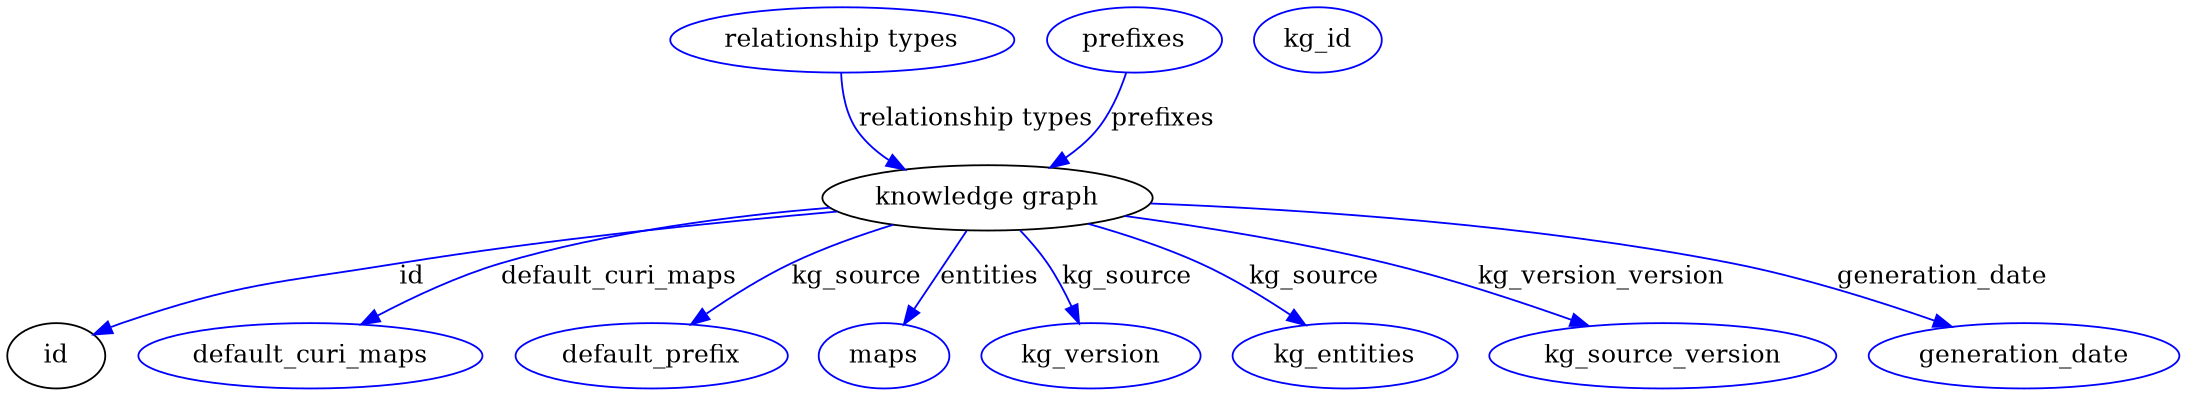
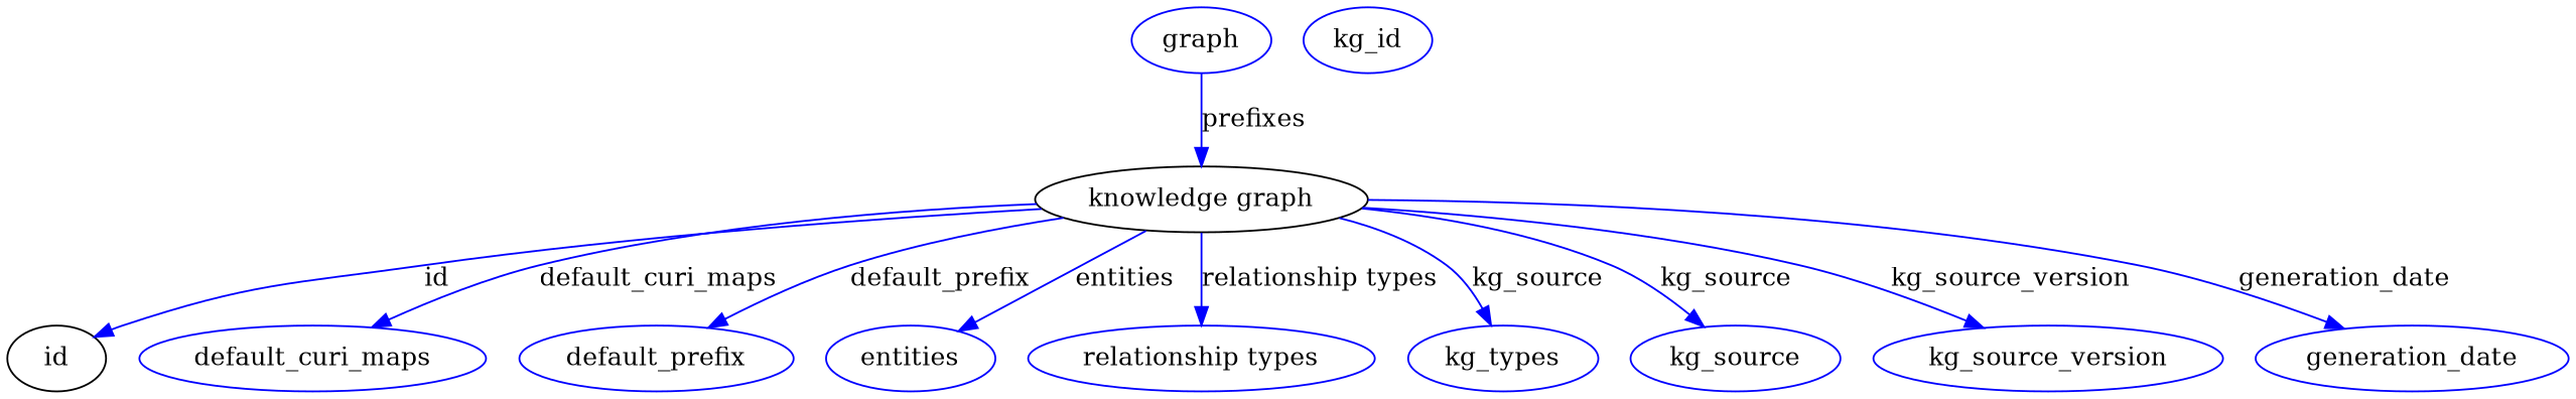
  digraph {
    node [color=blue]
    edge [color=blue style=solid]
    n1 [height=0.5 label="knowledge graph" width=1.9793 color=""]
    id [height=0.5 width=0.75 color=""]
    default_curi_maps [height=0.5 width=0.75]
    default_prefix [height=0.5 width=0.75]
-   entities [height=0.5 width=0.75 label=maps]
+   entities [height=0.5 width=0.75]
    "relationship types" [height=0.5 width=0.75]
-   kg_version [height=0.5 width=0.75]
-   kg_source [height=0.5 width=0.75 label=kg_entities]
+   kg_version [height=0.5 width=0.75 label=kg_types]
+   kg_source [height=0.5 width=0.75]
    kg_source_version [height=0.5 width=0.75]
    generation_date [height=0.5 width=0.75]
-   prefixes [height=0.5 width=0.75]
+   prefixes [height=0.5 width=0.75 label="graph"]
    kg_id [height=0.5 width=0.75]
    n1 -> id [label=id]
    n1 -> default_curi_maps [label=default_curi_maps]
-   n1 -> default_prefix [label=kg_source]
+   n1 -> default_prefix [label=default_prefix]
    n1 -> entities [label=entities]
-   "relationship types" -> n1 [label="relationship types"]
+   n1 -> "relationship types" [label="relationship types"]
    n1 -> kg_version [label=kg_source]
    n1 -> kg_source [label=kg_source]
-   n1 -> kg_source_version [label=kg_version_version]
+   n1 -> kg_source_version [label=kg_source_version]
    n1 -> generation_date [label=generation_date]
    prefixes -> n1 [label=prefixes]
  }
